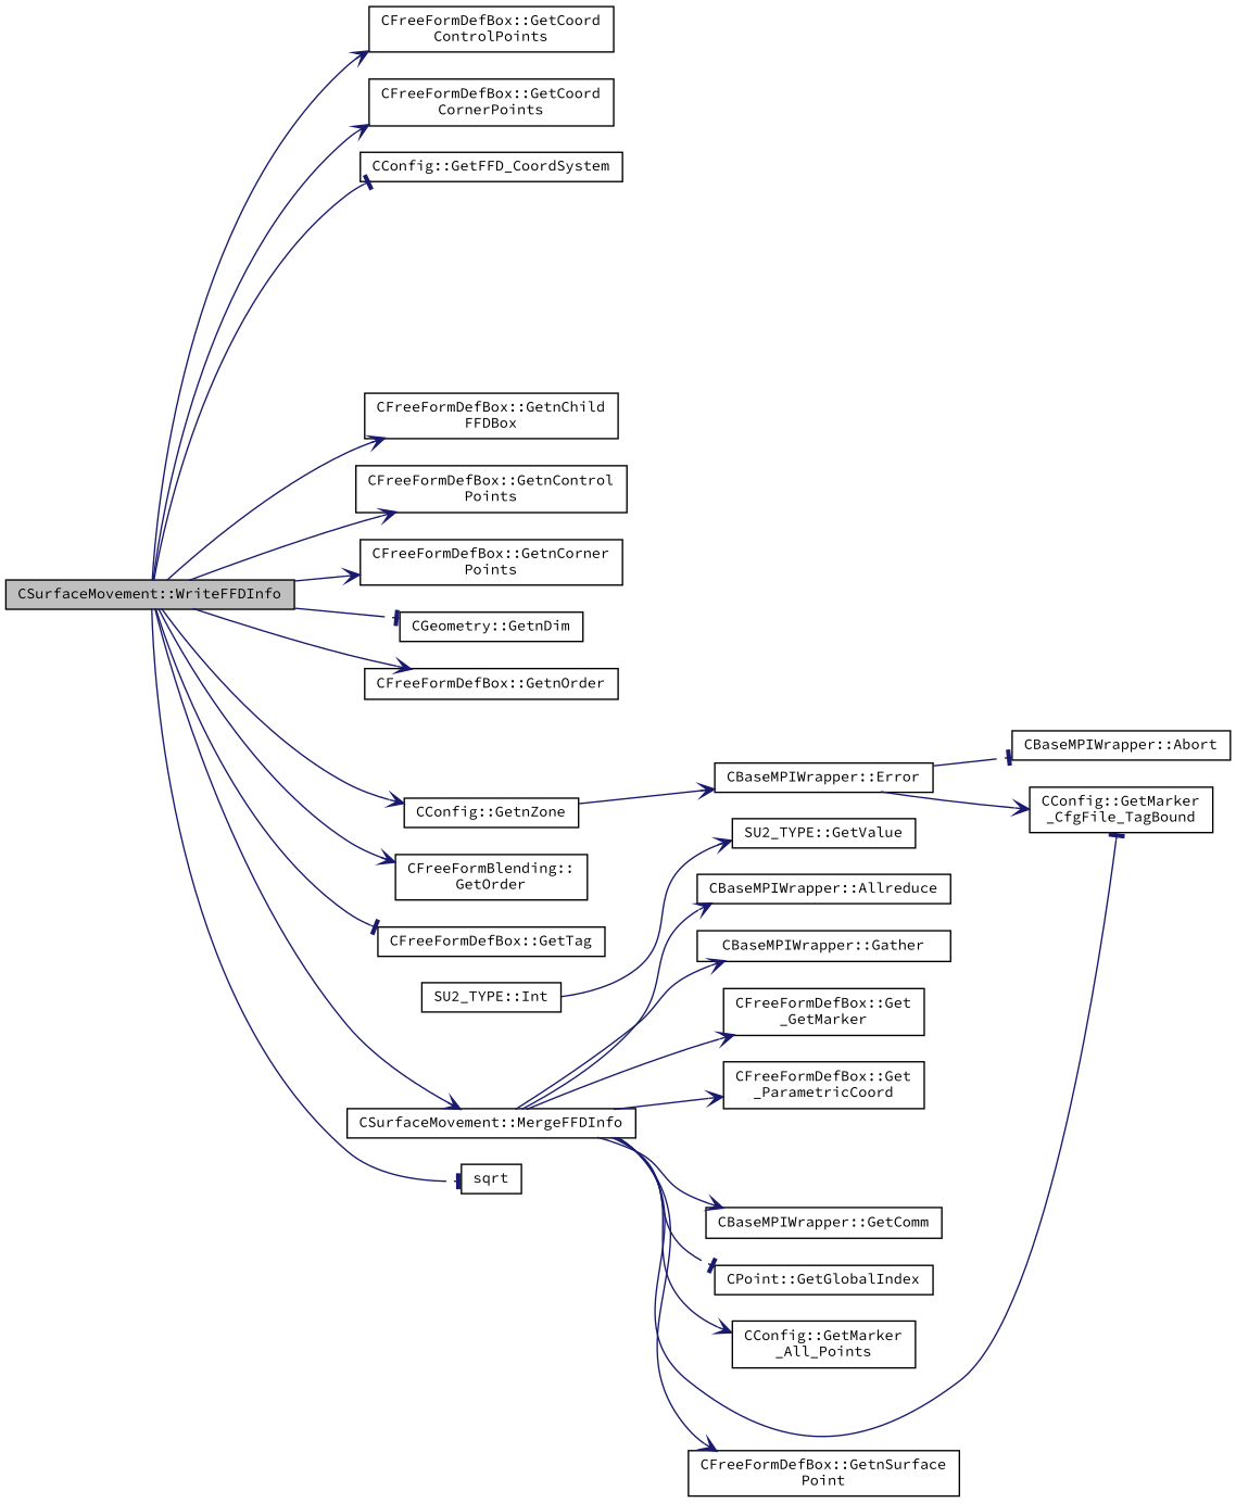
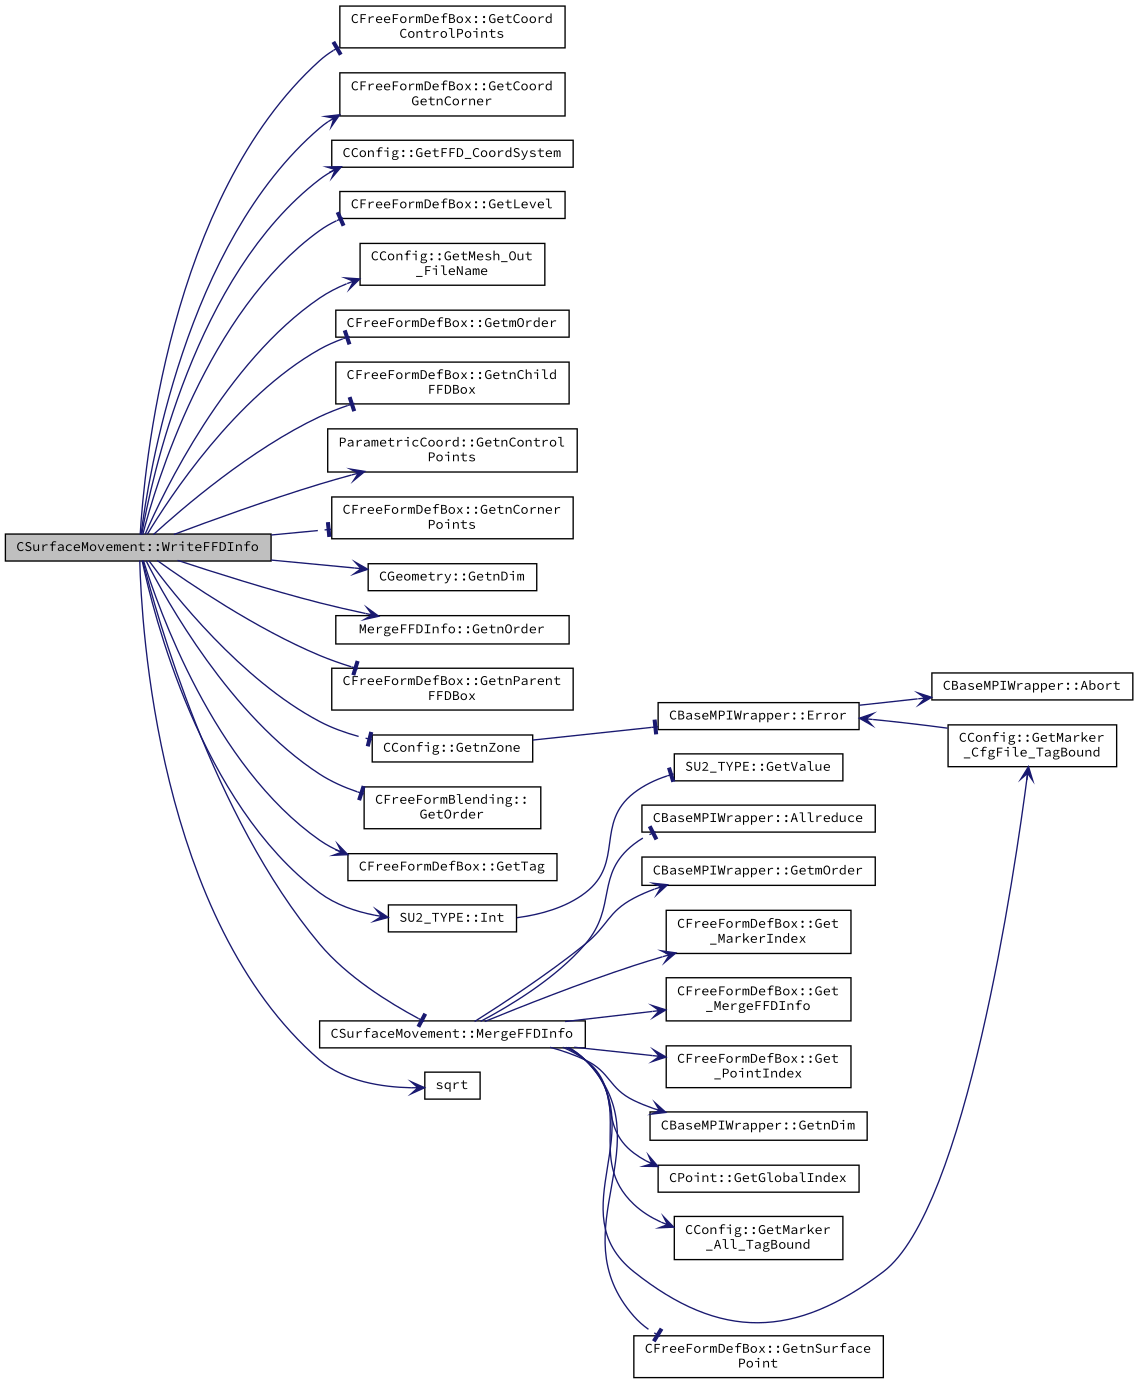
  digraph {
    fontname="Source Code Pro"
    rankdir=LR
    node [color=black fillcolor=white fontname="Source Code Pro" fontsize=10 shape=record style=filled]
    edge [arrowhead=vee color=midnightblue fontname="Source Code Pro" fontsize=10 labelfontname=Helvetica labelfontsize=10 style=solid]
    n1 [fillcolor=grey75 fontcolor=black height=0.2 label="CSurfaceMovement::WriteFFDInfo" width=0.4]
    n2 [height=0.2 label="CFreeFormDefBox::GetCoord\lControlPoints" width=0.4]
-   n3 [height=0.2 label="CFreeFormDefBox::GetCoord\lCornerPoints" width=0.4]
+   n3 [height=0.2 label="CFreeFormDefBox::GetCoord\lGetnCorner" width=0.4]
    n4 [height=0.2 label="CConfig::GetFFD_CoordSystem" width=0.4]
+   n5 [height=0.2 label="CFreeFormDefBox::GetLevel" width=0.4]
+   n6 [height=0.2 label="CConfig::GetMesh_Out\l_FileName" width=0.4]
+   n7 [height=0.2 label="CFreeFormDefBox::GetmOrder" width=0.4]
    n8 [height=0.2 label="CFreeFormDefBox::GetnChild\lFFDBox" width=0.4]
-   n9 [height=0.2 label="CFreeFormDefBox::GetnControl\lPoints" width=0.4]
+   n9 [height=0.2 label="ParametricCoord::GetnControl\lPoints" width=0.4]
    n10 [height=0.2 label="CFreeFormDefBox::GetnCorner\lPoints" width=0.4]
    n11 [height=0.2 label="CGeometry::GetnDim" width=0.4]
-   n12 [height=0.2 label="CFreeFormDefBox::GetnOrder" width=0.4]
+   n12 [height=0.2 label="MergeFFDInfo::GetnOrder" width=0.4]
+   n13 [height=0.2 label="CFreeFormDefBox::GetnParent\lFFDBox" width=0.4]
    n14 [height=0.2 label="CConfig::GetnZone" width=0.4]
    n15 [height=0.2 label="CFreeFormBlending::\lGetOrder" width=0.4]
    n16 [height=0.2 label="CFreeFormDefBox::GetTag" width=0.4]
    n17 [height=0.2 label="SU2_TYPE::Int" width=0.4]
    n18 [height=0.2 label="CSurfaceMovement::MergeFFDInfo" width=0.4]
    n19 [height=0.2 label=sqrt width=0.4]
    n20 [height=0.2 label="CBaseMPIWrapper::Error" width=0.4]
    n21 [height=0.2 label="SU2_TYPE::GetValue" width=0.4]
    n22 [height=0.2 label="CBaseMPIWrapper::Allreduce" width=0.4]
-   n23 [height=0.2 label="CBaseMPIWrapper::Gather" width=0.4]
-   n24 [height=0.2 label="CFreeFormDefBox::Get\l_GetMarker" width=0.4]
-   n25 [height=0.2 label="CFreeFormDefBox::Get\l_ParametricCoord" width=0.4]
-   n27 [height=0.2 label="CBaseMPIWrapper::GetComm" width=0.4]
+   n23 [height=0.2 label="CBaseMPIWrapper::GetmOrder" width=0.4]
+   n24 [height=0.2 label="CFreeFormDefBox::Get\l_MarkerIndex" width=0.4]
+   n25 [height=0.2 label="CFreeFormDefBox::Get\l_MergeFFDInfo" width=0.4]
+   n26 [height=0.2 label="CFreeFormDefBox::Get\l_PointIndex" width=0.4]
+   n27 [height=0.2 label="CBaseMPIWrapper::GetnDim" width=0.4]
    n28 [height=0.2 label="CPoint::GetGlobalIndex" width=0.4]
-   n29 [height=0.2 label="CConfig::GetMarker\l_All_Points" width=0.4]
+   n29 [height=0.2 label="CConfig::GetMarker\l_All_TagBound" width=0.4]
    n30 [height=0.2 label="CConfig::GetMarker\l_CfgFile_TagBound" width=0.4]
    n31 [height=0.2 label="CFreeFormDefBox::GetnSurface\lPoint" width=0.4]
    n32 [height=0.2 label="CBaseMPIWrapper::Abort" width=0.4]
-   n1 -> n2
+   n1 -> n2 [arrowhead=tee]
    n1 -> n3
-   n1 -> n4 [arrowhead=tee]
-   n1 -> n8
+   n1 -> n4
+   n1 -> n5 [arrowhead=tee]
+   n1 -> n6
+   n1 -> n7 [arrowhead=tee]
+   n1 -> n8 [arrowhead=tee]
    n1 -> n9
-   n1 -> n10
-   n1 -> n11 [arrowhead=tee]
+   n1 -> n10 [arrowhead=tee]
+   n1 -> n11
    n1 -> n12
-   n1 -> n14
-   n1 -> n15
-   n1 -> n16 [arrowhead=tee]
-   n1 -> n18
-   n1 -> n19 [arrowhead=tee]
-   n14 -> n20
-   n17 -> n21
-   n18 -> n22
+   n1 -> n13 [arrowhead=tee]
+   n1 -> n14 [arrowhead=tee]
+   n1 -> n15 [arrowhead=tee]
+   n1 -> n16
+   n1 -> n17
+   n1 -> n18 [arrowhead=tee]
+   n1 -> n19
+   n14 -> n20 [arrowhead=tee]
+   n17 -> n21 [arrowhead=tee]
+   n18 -> n22 [arrowhead=tee]
    n18 -> n23
    n18 -> n24
    n18 -> n25
+   n18 -> n26
    n18 -> n27
-   n18 -> n28 [arrowhead=tee]
+   n18 -> n28
    n18 -> n29
-   n18 -> n30 [arrowhead=tee]
-   n18 -> n31
-   n20 -> n32 [arrowhead=tee]
-   n20 -> n30
+   n18 -> n30
+   n18 -> n31 [arrowhead=tee]
+   n20 -> n32
+   n30 -> n20
  }
